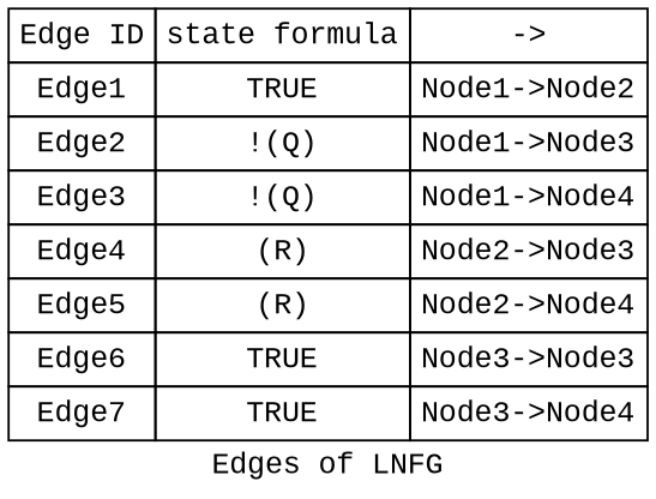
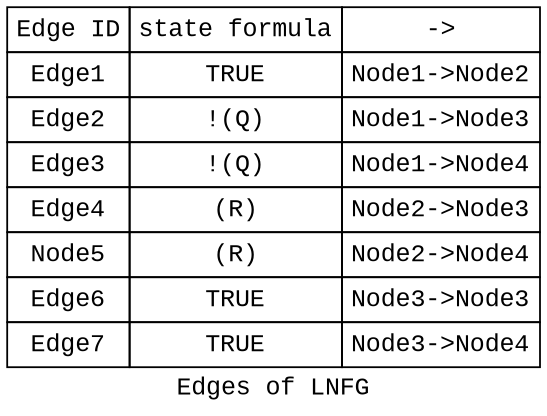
  digraph {
    color=lightgrey
    label="Edges of LNFG"
    style=filled
    fontname="Liberation Mono"
-   n1 [label=< <TABLE BORDER="0" CELLBORDER="1" CELLSPACING="0" CELLPADDING="4"> <TR><TD>Edge ID</TD><TD>state formula</TD><TD>-&gt;</TD></TR> <TR><TD>Edge1</TD><TD>TRUE</TD><TD>Node1-&gt;Node2</TD> </TR> <TR><TD>Edge2</TD><TD>!(Q)</TD><TD>Node1-&gt;Node3</TD> </TR> <TR><TD>Edge3</TD><TD>!(Q)</TD><TD>Node1-&gt;Node4</TD> </TR> <TR><TD>Edge4</TD><TD>(R)</TD><TD>Node2-&gt;Node3</TD> </TR> <TR><TD>Edge5</TD><TD>(R)</TD><TD>Node2-&gt;Node4</TD> </TR> <TR><TD>Edge6</TD><TD>TRUE</TD><TD>Node3-&gt;Node3</TD> </TR> <TR><TD>Edge7</TD><TD>TRUE</TD><TD>Node3-&gt;Node4</TD> </TR> </TABLE>> margin=0 shape=none fontname="Liberation Mono"]
+   n1 [label=< <TABLE BORDER="0" CELLBORDER="1" CELLSPACING="0" CELLPADDING="4"> <TR><TD>Edge ID</TD><TD>state formula</TD><TD>-&gt;</TD></TR> <TR><TD>Edge1</TD><TD>TRUE</TD><TD>Node1-&gt;Node2</TD> </TR> <TR><TD>Edge2</TD><TD>!(Q)</TD><TD>Node1-&gt;Node3</TD> </TR> <TR><TD>Edge3</TD><TD>!(Q)</TD><TD>Node1-&gt;Node4</TD> </TR> <TR><TD>Edge4</TD><TD>(R)</TD><TD>Node2-&gt;Node3</TD> </TR> <TR><TD>Node5</TD><TD>(R)</TD><TD>Node2-&gt;Node4</TD> </TR> <TR><TD>Edge6</TD><TD>TRUE</TD><TD>Node3-&gt;Node3</TD> </TR> <TR><TD>Edge7</TD><TD>TRUE</TD><TD>Node3-&gt;Node4</TD> </TR> </TABLE>> margin=0 shape=none fontname="Liberation Mono"]
  }
